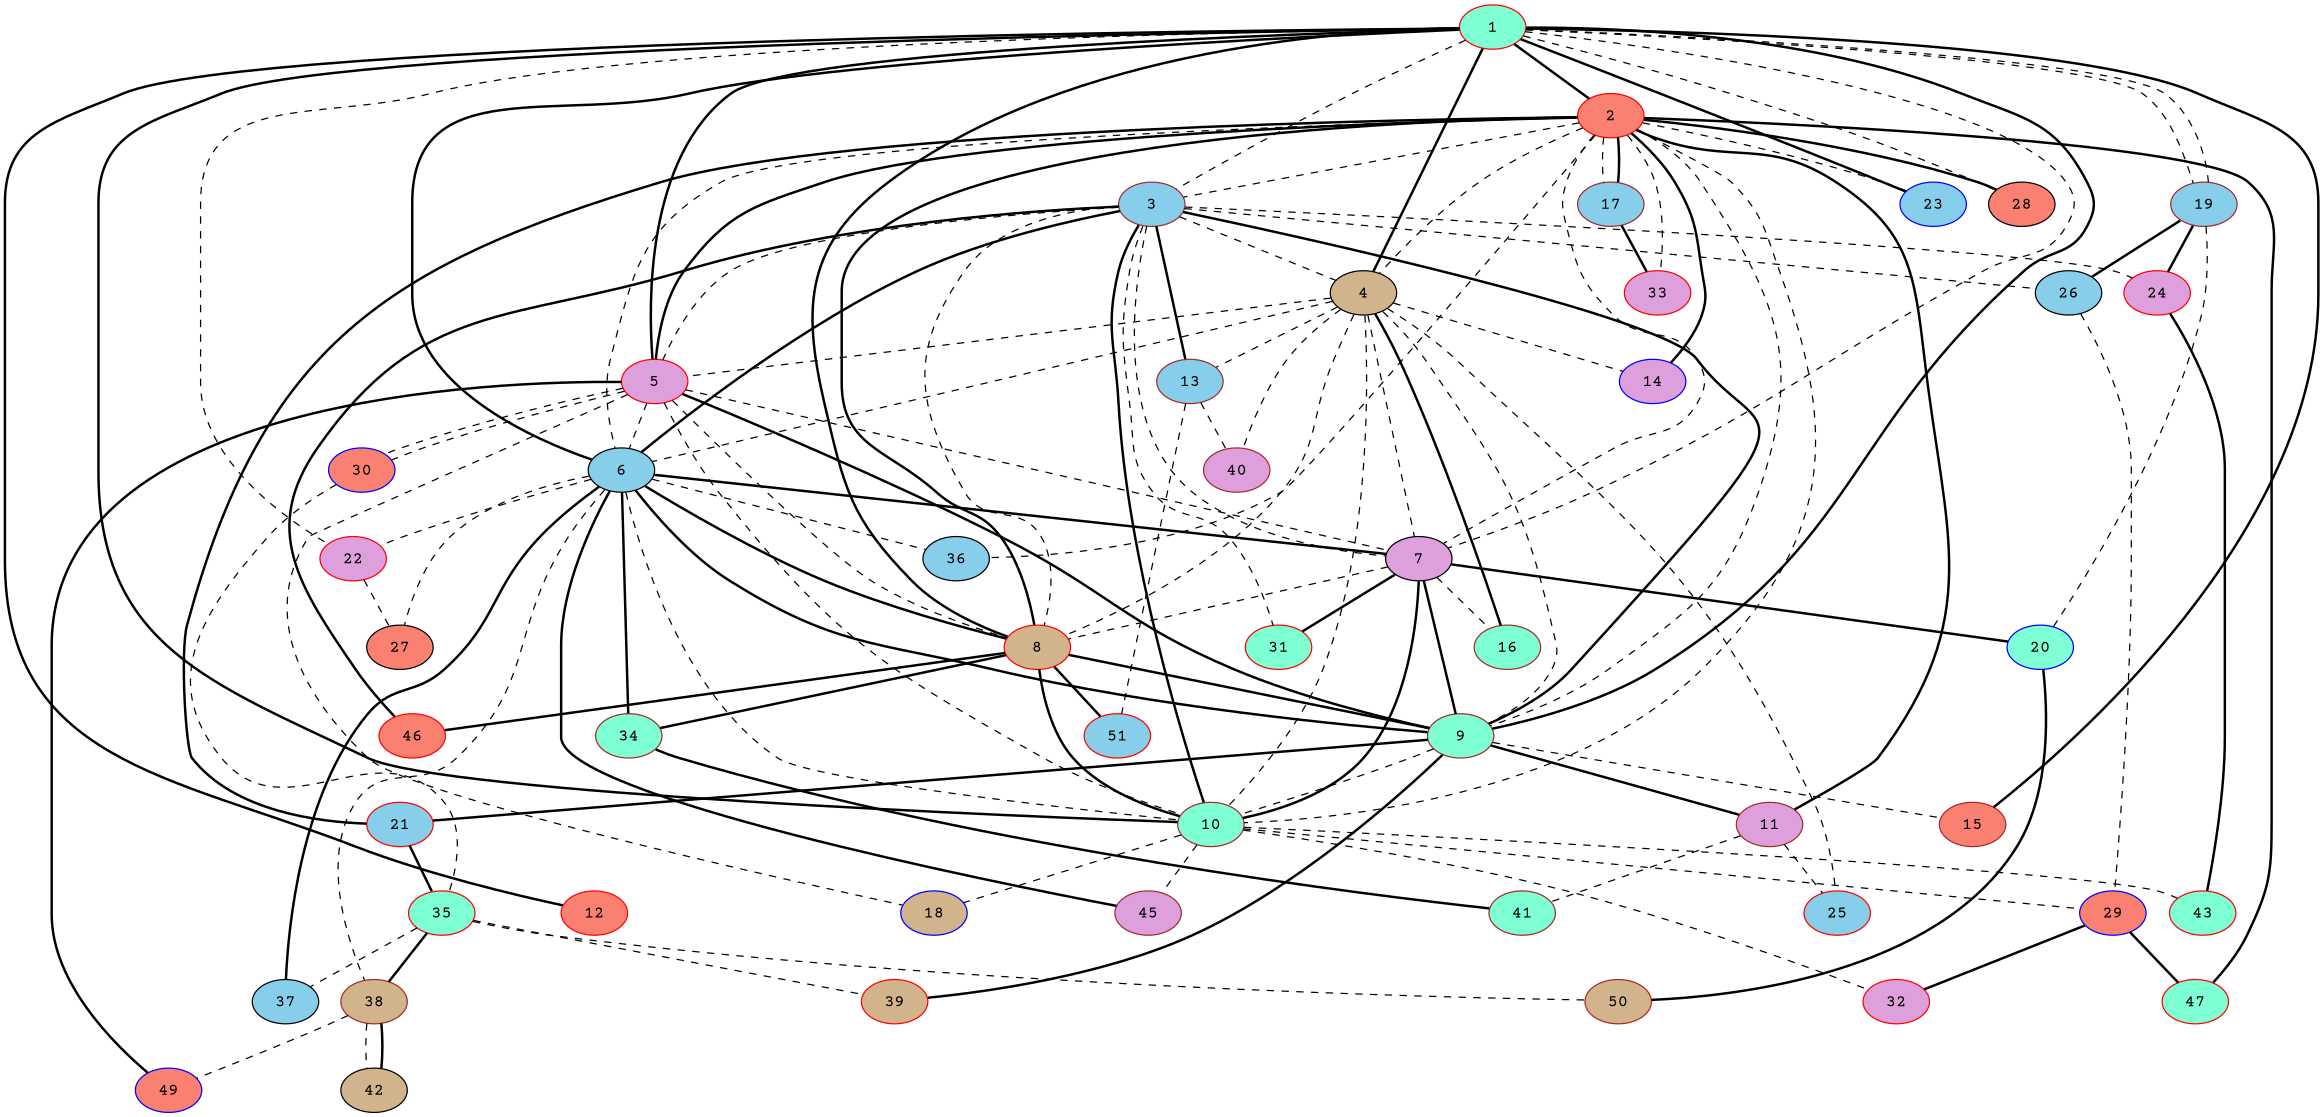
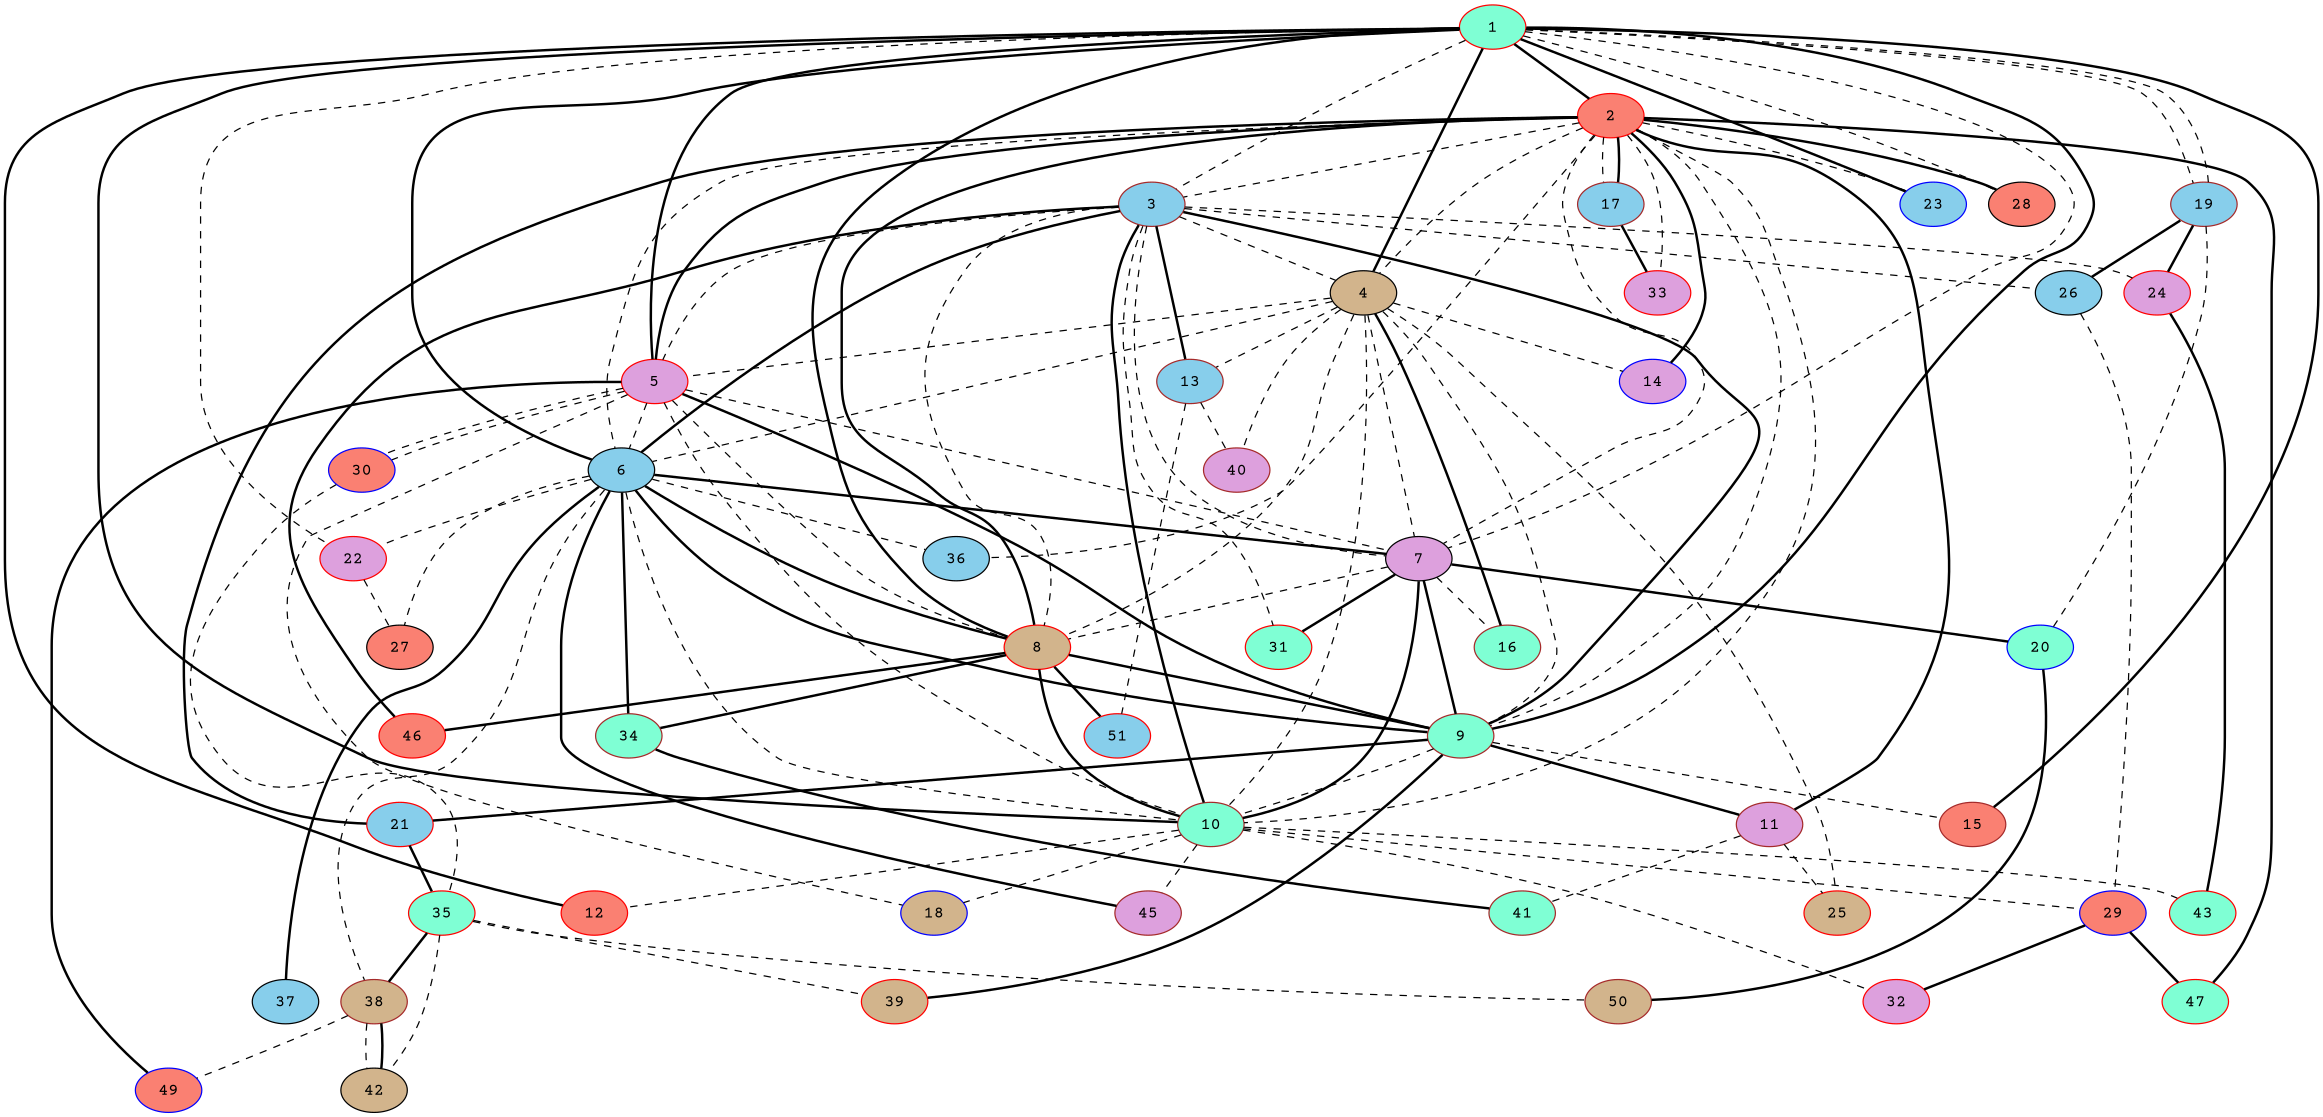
  graph {
    fontname="Courier Prime"
    node [color=red fillcolor=skyblue fontname="Courier Prime" style=filled]
    edge [fontname="Courier Prime" style=dashed]
    1 [fillcolor=aquamarine]
    2 [fillcolor=salmon]
    3 [color=brown]
    4 [color=black fillcolor=tan]
    5 [fillcolor=plum]
    6 [color=black]
    7 [color=black fillcolor=plum]
    8 [fillcolor=tan]
    9 [color=brown fillcolor=aquamarine]
    10 [color=brown fillcolor=aquamarine]
    12 [fillcolor=salmon]
    15 [color=brown fillcolor=salmon]
    19 [color=brown]
    22 [fillcolor=plum]
    23 [color=blue]
    28 [color=black fillcolor=salmon]
    11 [color=brown fillcolor=plum]
    14 [color=blue fillcolor=plum]
    17 [color=brown]
    21
    33 [fillcolor=plum]
    36 [color=black]
    47 [fillcolor=aquamarine]
    13 [color=brown]
    24 [fillcolor=plum]
    26 [color=black]
    31 [fillcolor=aquamarine]
    46 [fillcolor=salmon]
    16 [color=brown fillcolor=aquamarine]
-   25
+   25 [fillcolor=tan]
    40 [color=brown fillcolor=plum]
    18 [color=blue fillcolor=tan]
    30 [color=blue fillcolor=salmon]
    49 [color=blue fillcolor=salmon]
    27 [color=black fillcolor=salmon]
    34 [color=brown fillcolor=aquamarine]
    37 [color=black]
    38 [color=brown fillcolor=tan]
    45 [color=brown fillcolor=plum]
    20 [color=blue fillcolor=aquamarine]
    51
    39 [fillcolor=tan]
    29 [color=blue fillcolor=salmon]
    32 [fillcolor=plum]
    43 [fillcolor=aquamarine]
    41 [color=brown fillcolor=aquamarine]
    35 [fillcolor=aquamarine]
    42 [color=black fillcolor=tan]
    50 [color=brown fillcolor=tan]
    1 -- 2 [style=bold]
    1 -- 3
    1 -- 4 [style=bold]
    1 -- 5 [style=bold]
    1 -- 6 [style=bold]
    1 -- 7
    1 -- 8 [style=bold]
    1 -- 9 [style=bold]
    1 -- 10 [style=bold]
    1 -- 12 [style=bold]
    1 -- 15 [style=bold]
    1 -- 19
    1 -- 19
    1 -- 22
    1 -- 23 [style=bold]
    1 -- 28
    2 -- 3
    2 -- 4
    2 -- 5 [style=bold]
    2 -- 6
    2 -- 7
    2 -- 8 [style=bold]
    2 -- 9
    2 -- 10
    2 -- 23
    2 -- 28 [style=bold]
    2 -- 11 [style=bold]
    2 -- 14 [style=bold]
    2 -- 17
    2 -- 17 [style=bold]
    2 -- 21 [style=bold]
    2 -- 33
    2 -- 36
    2 -- 47 [style=bold]
    3 -- 4
    3 -- 5
    3 -- 6 [style=bold]
    3 -- 7
    3 -- 8
    3 -- 9 [style=bold]
    3 -- 10 [style=bold]
    3 -- 13 [style=bold]
    3 -- 24
    3 -- 26
    3 -- 31
    3 -- 46 [style=bold]
    4 -- 5
    4 -- 6
    4 -- 7
    4 -- 8
    4 -- 9
    4 -- 10
    4 -- 14
    4 -- 13
    4 -- 16 [style=bold]
    4 -- 25
    4 -- 40
    5 -- 6
    5 -- 7
    5 -- 8
    5 -- 9 [style=bold]
    5 -- 10
    5 -- 18
    5 -- 30
    5 -- 30
    5 -- 49 [style=bold]
    6 -- 7 [style=bold]
    6 -- 8 [style=bold]
    6 -- 9 [style=bold]
    6 -- 10
    6 -- 22
    6 -- 36
    6 -- 27
    6 -- 34 [style=bold]
    6 -- 37 [style=bold]
    6 -- 38
    6 -- 45 [style=bold]
    7 -- 8
    7 -- 9 [style=bold]
    7 -- 10 [style=bold]
    7 -- 31 [style=bold]
    7 -- 16
    7 -- 20 [style=bold]
    8 -- 9 [style=bold]
    8 -- 10 [style=bold]
    8 -- 46 [style=bold]
    8 -- 34 [style=bold]
    8 -- 51 [style=bold]
    9 -- 10
    9 -- 15
    9 -- 11 [style=bold]
    9 -- 21 [style=bold]
    9 -- 39 [style=bold]
+   10 -- 12
    10 -- 18
    10 -- 45
    10 -- 29
    10 -- 32
    10 -- 43
    19 -- 24 [style=bold]
    19 -- 26 [style=bold]
    19 -- 20
    22 -- 27
    11 -- 25
    11 -- 41
    17 -- 33 [style=bold]
    21 -- 35 [style=bold]
    13 -- 40
    13 -- 51
    24 -- 43 [style=bold]
    26 -- 29
    30 -- 35
    34 -- 41 [style=bold]
    38 -- 49
    38 -- 42
    38 -- 42 [style=bold]
    20 -- 50 [style=bold]
    29 -- 47 [style=bold]
    29 -- 32 [style=bold]
-   35 -- 37
+   35 -- 42
    35 -- 38 [style=bold]
    35 -- 39
    35 -- 50
  }
